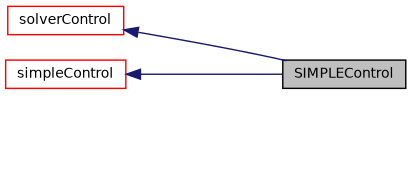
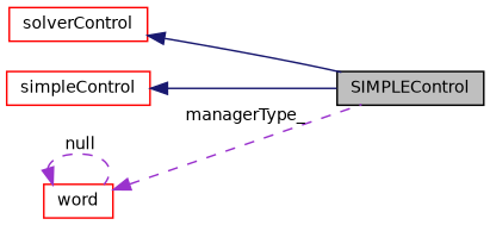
  digraph {
    rankdir=LR
    node [color=red fontname=Helvetica fontsize=10 shape=record]
    edge [color=midnightblue dir=back fontname=Helvetica fontsize=10 labelfontname=Helvetica labelfontsize=10 style=solid]
    n1 [color=black fillcolor=grey75 fontcolor=black height=0.2 label=SIMPLEControl style=filled width=0.4]
    n2 [height=0.2 label=solverControl width=0.4]
    n3 [height=0.2 label=simpleControl width=0.4]
+   n4 [height=0.2 label=word width=0.4]
    n2 -> n1
    n3 -> n1
+   n4 -> n1 [color=darkorchid3 label=" managerType_" style=dashed]
+   n4 -> n4 [color=darkorchid3 label=" null" style=dashed]
  }
